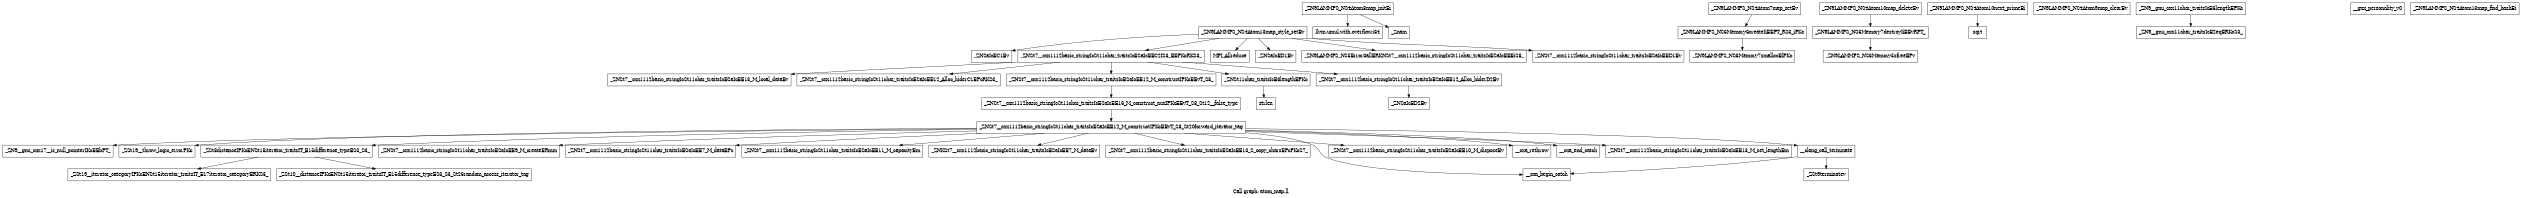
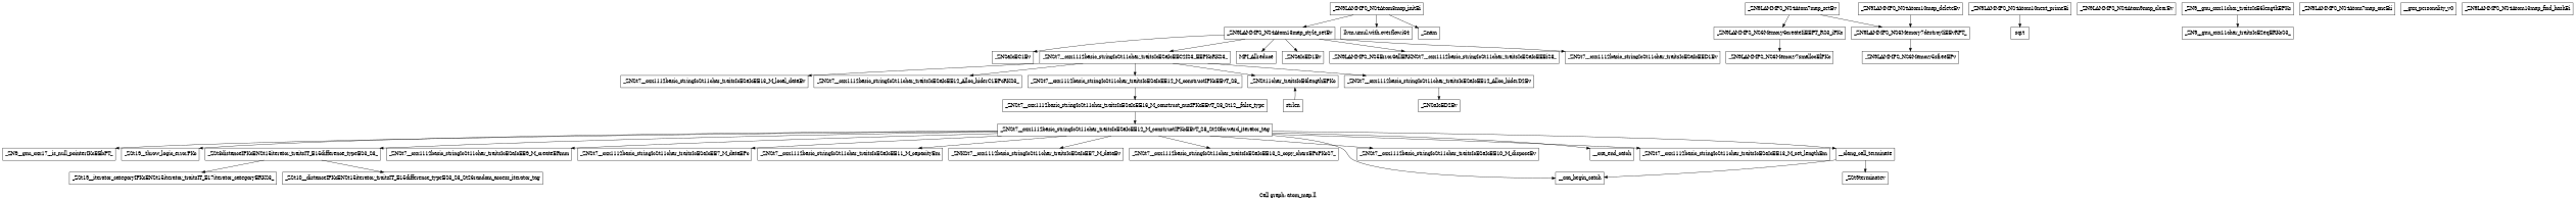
  digraph {
    label="Call graph: atom_map.ll"
    node [shape=record]
    n1 [label="{_ZN9LAMMPS_NS4Atom8map_initEi}"]
    n2 [label="{_ZN9LAMMPS_NS4Atom13map_style_setEv}"]
    n3 [label="{llvm.umul.with.overflow.i64}"]
    n4 [label="{_Znam}"]
    n5 [label="{_ZNSaIcEC1Ev}"]
    n6 [label="{_ZNSt7__cxx1112basic_stringIcSt11char_traitsIcESaIcEEC2IS3_EEPKcRKS3_}"]
    n7 [label="{MPI_Allreduce}"]
    n8 [label="{_ZNSaIcED1Ev}"]
    n9 [label="{_ZN9LAMMPS_NS5Error3allERKNSt7__cxx1112basic_stringIcSt11char_traitsIcESaIcEEEiS8_}"]
    n10 [label="{_ZNSt7__cxx1112basic_stringIcSt11char_traitsIcESaIcEED1Ev}"]
    n11 [label="{_ZN9LAMMPS_NS6Memory6createIiEEPT_RS3_iPKc}"]
    n12 [label="{_ZN9LAMMPS_NS6Memory7smallocElPKc}"]
    n13 [label="{_ZN9LAMMPS_NS4Atom10next_primeEi}"]
    n14 [label="{sqrt}"]
    n15 [label="{_ZNSt7__cxx1112basic_stringIcSt11char_traitsIcESaIcEE13_M_local_dataEv}"]
    n16 [label="{_ZNSt7__cxx1112basic_stringIcSt11char_traitsIcESaIcEE12_Alloc_hiderC1EPcRKS3_}"]
    n17 [label="{_ZNSt7__cxx1112basic_stringIcSt11char_traitsIcESaIcEE12_M_constructIPKcEEvT_S8_}"]
    n18 [label="{_ZNSt11char_traitsIcE6lengthEPKc}"]
    n19 [label="{_ZNSt7__cxx1112basic_stringIcSt11char_traitsIcESaIcEE12_Alloc_hiderD2Ev}"]
    n20 [label="{_ZNSt7__cxx1112basic_stringIcSt11char_traitsIcESaIcEE16_M_construct_auxIPKcEEvT_S8_St12__false_type}"]
    n21 [label="{strlen}"]
    n22 [label="{_ZNSaIcED2Ev}"]
    n23 [label="{_ZN9LAMMPS_NS4Atom9map_clearEv}"]
    n24 [label="{_ZN9LAMMPS_NS6Memory5sfreeEPv}"]
    n25 [label="{_ZNSt7__cxx1112basic_stringIcSt11char_traitsIcESaIcEE12_M_constructIPKcEEvT_S8_St20forward_iterator_tag}"]
    n26 [label="{_ZN9__gnu_cxx17__is_null_pointerIKcEEbPT_}"]
    n27 [label="{_ZSt19__throw_logic_errorPKc}"]
    n28 [label="{_ZSt8distanceIPKcENSt15iterator_traitsIT_E15difference_typeES3_S3_}"]
    n29 [label="{_ZNSt7__cxx1112basic_stringIcSt11char_traitsIcESaIcEE9_M_createERmm}"]
    n30 [label="{_ZNSt7__cxx1112basic_stringIcSt11char_traitsIcESaIcEE7_M_dataEPc}"]
    n31 [label="{_ZNSt7__cxx1112basic_stringIcSt11char_traitsIcESaIcEE11_M_capacityEm}"]
    n32 [label="{_ZNKSt7__cxx1112basic_stringIcSt11char_traitsIcESaIcEE7_M_dataEv}"]
    n33 [label="{_ZNSt7__cxx1112basic_stringIcSt11char_traitsIcESaIcEE13_S_copy_charsEPcPKcS7_}"]
    n34 [label="{__cxa_begin_catch}"]
    n35 [label="{_ZNSt7__cxx1112basic_stringIcSt11char_traitsIcESaIcEE10_M_disposeEv}"]
-   n36 [label="{__cxa_rethrow}"]
    n37 [label="{__cxa_end_catch}"]
    n38 [label="{_ZNSt7__cxx1112basic_stringIcSt11char_traitsIcESaIcEE13_M_set_lengthEm}"]
    n39 [label="{__clang_call_terminate}"]
    n40 [label="{_ZN9__gnu_cxx11char_traitsIcE6lengthEPKc}"]
    n41 [label="{_ZN9__gnu_cxx11char_traitsIcE2eqERKcS3_}"]
    n42 [label="{_ZSt19__iterator_categoryIPKcENSt15iterator_traitsIT_E17iterator_categoryERKS3_}"]
    n43 [label="{_ZSt10__distanceIPKcENSt15iterator_traitsIT_E15difference_typeES3_S3_St26random_access_iterator_tag}"]
    n44 [label="{_ZSt9terminatev}"]
    n45 [label="{_ZN9LAMMPS_NS4Atom7map_setEv}"]
    n46 [label="{_ZN9LAMMPS_NS6Memory7destroyIiEEvRPT_}"]
+   n47 [label="{_ZN9LAMMPS_NS4Atom7map_oneEii}"]
    n48 [label="{__gxx_personality_v0}"]
    n49 [label="{_ZN9LAMMPS_NS4Atom10map_deleteEv}"]
    n50 [label="{_ZN9LAMMPS_NS4Atom13map_find_hashEi}"]
+   n1 -> n2
    n1 -> n3
    n1 -> n4
    n2 -> n5
    n2 -> n6
    n2 -> n7
    n2 -> n8
    n2 -> n9
    n2 -> n10
    n6 -> n15
    n6 -> n16
    n6 -> n17
    n6 -> n18
    n6 -> n19
    n11 -> n12
    n13 -> n14
    n17 -> n20
-   n18 -> n21
+   n21 -> n18
    n19 -> n22
    n20 -> n25
    n25 -> n26
    n25 -> n27
    n25 -> n28
    n25 -> n29
    n25 -> n30
    n25 -> n31
    n25 -> n32
    n25 -> n33
    n25 -> n34
    n25 -> n35
-   n25 -> n36
    n25 -> n37
    n25 -> n38
    n25 -> n39
    n28 -> n42
    n28 -> n43
    n39 -> n34
    n39 -> n44
    n40 -> n41
    n45 -> n11
+   n45 -> n46
    n46 -> n24
    n49 -> n46
  }
